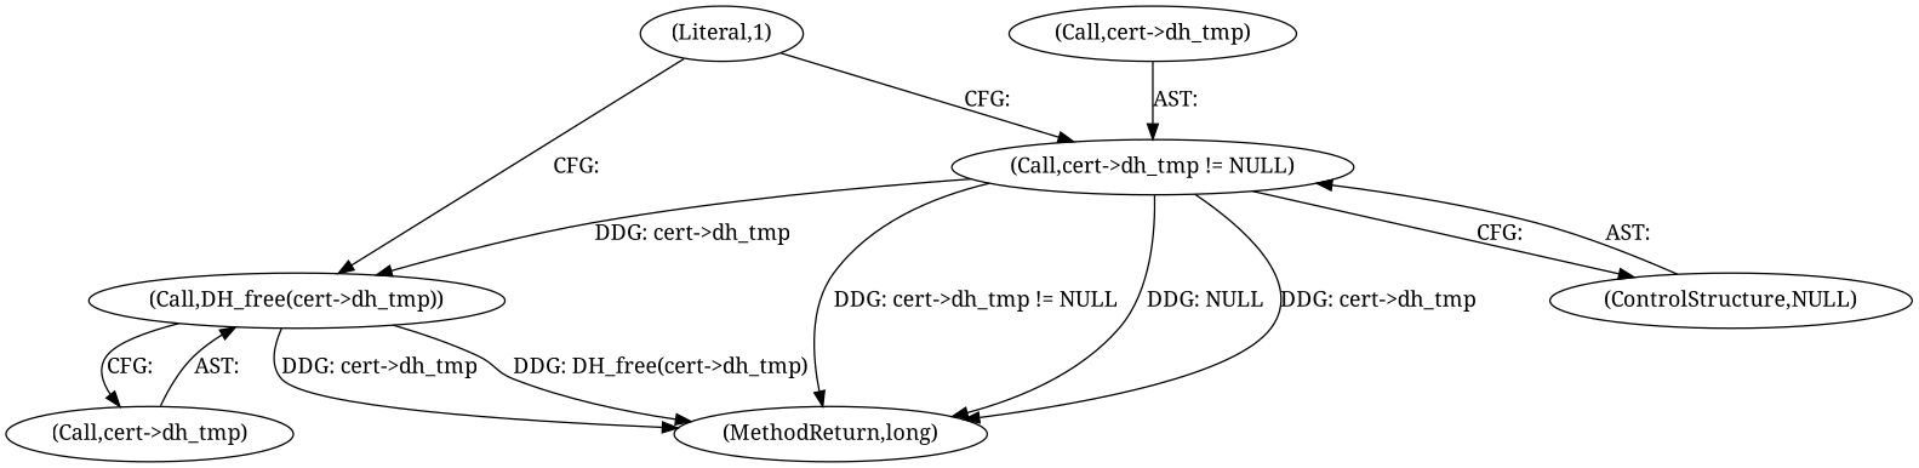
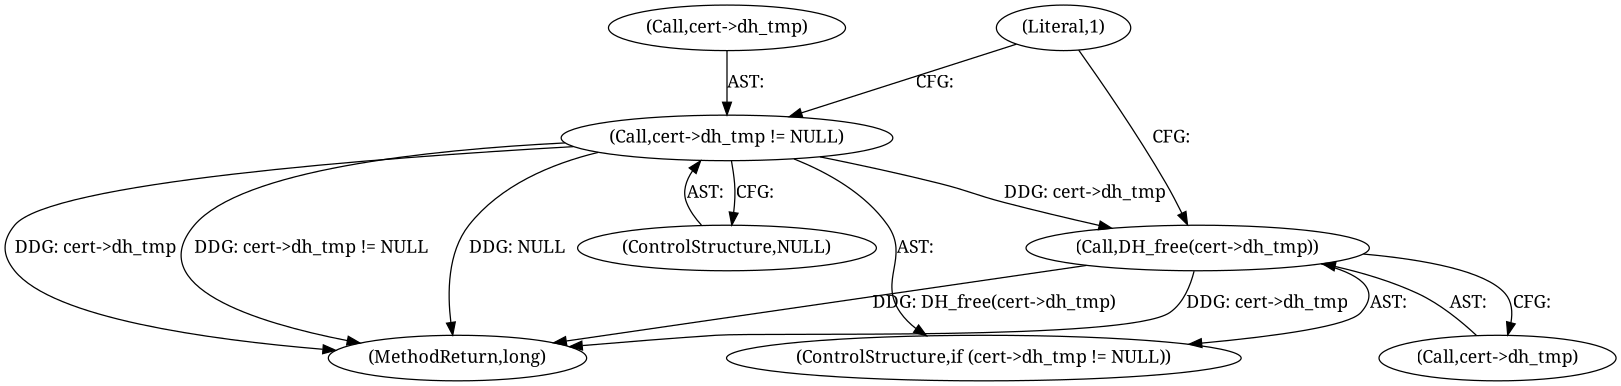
  digraph {
    fontname="Noto Serif"
    node [fontname="Noto Serif"]
    edge [fontname="Noto Serif"]
    n1 [label="(Call,DH_free(cert->dh_tmp))"]
+   n2 [label="(ControlStructure,if (cert->dh_tmp != NULL))"]
    n3 [label="(Call,cert->dh_tmp)"]
    n4 [label="(MethodReturn,long)"]
    n5 [label="(Call,cert->dh_tmp != NULL)"]
    n6 [label="(ControlStructure,NULL)"]
    n7 [label="(Literal,1)"]
    n8 [label="(Call,cert->dh_tmp)"]
+   n1 -> n2 [label="AST: "]
    n1 -> n3 [label="CFG: "]
    n1 -> n4 [label="DDG: cert->dh_tmp"]
    n1 -> n4 [label="DDG: DH_free(cert->dh_tmp)"]
    n3 -> n1 [label="AST: "]
    n5 -> n1 [label="DDG: cert->dh_tmp"]
+   n5 -> n2 [label="AST: "]
    n5 -> n4 [label="DDG: cert->dh_tmp != NULL"]
    n5 -> n4 [label="DDG: NULL"]
    n5 -> n4 [label="DDG: cert->dh_tmp"]
    n5 -> n6 [label="CFG: "]
    n6 -> n5 [label="AST: "]
    n7 -> n1 [label="CFG: "]
    n7 -> n5 [label="CFG: "]
    n8 -> n5 [label="AST: "]
  }
